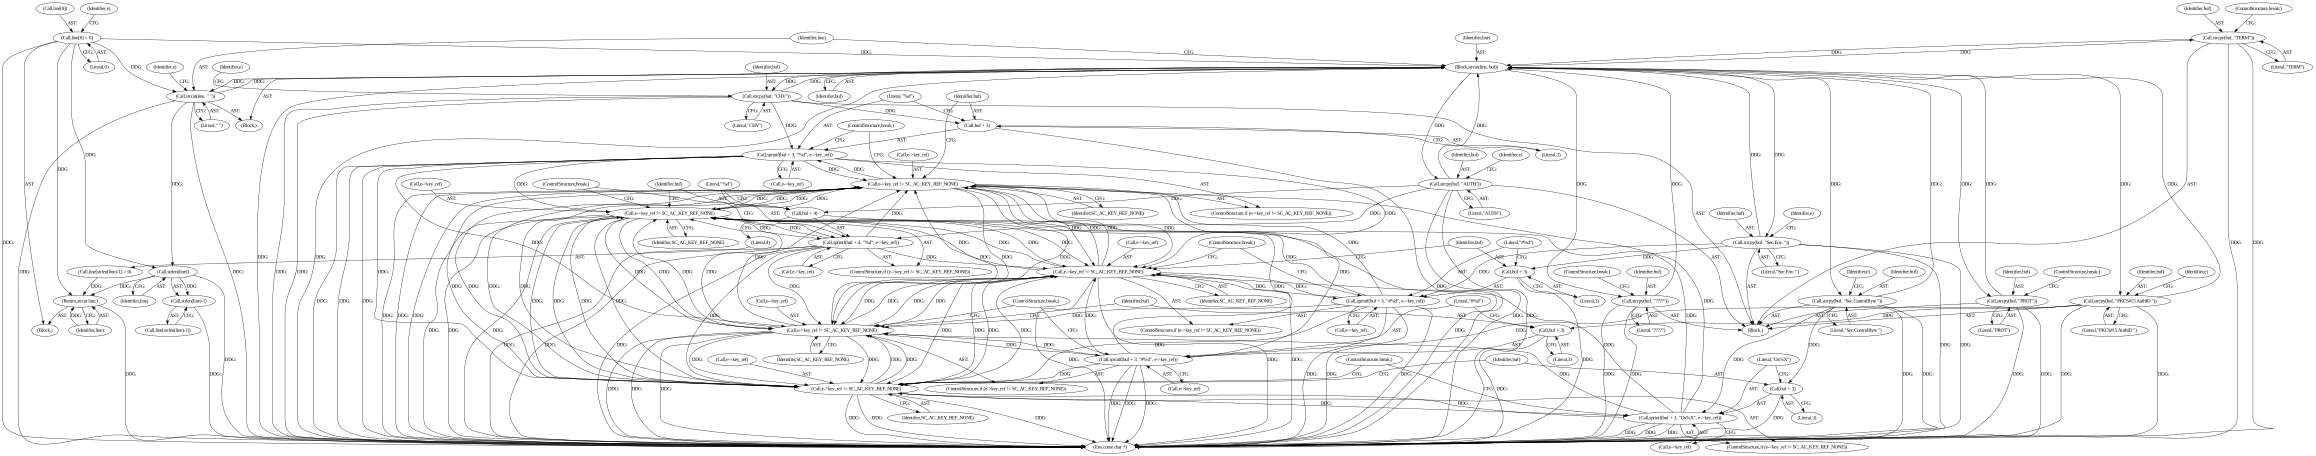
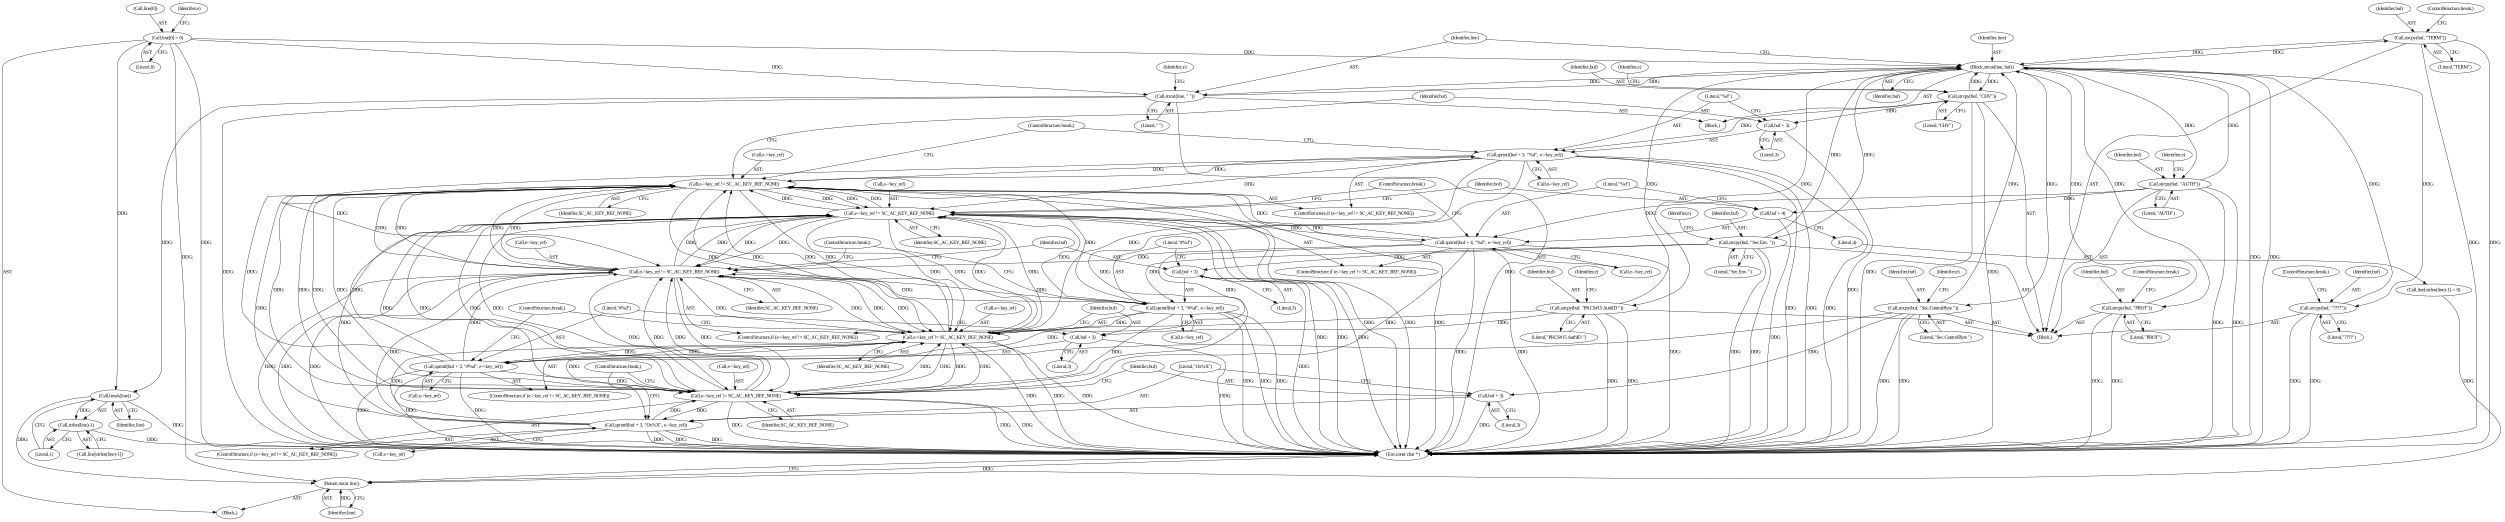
  digraph {
    fontname="Liberation Serif"
    node [fontname="Liberation Serif"]
    edge [fontname="Liberation Serif"]
    n1 [label="(Call,strcpy(buf, \"TERM\"))"]
    n2 [label="(Block,strcat(line, buf))"]
    n3 [label="(Literal,\"TERM\")"]
    n4 [label="(Block,)"]
    n5 [label="(Env,const char *)"]
    n6 [label="(Call,strcat(line, \" \"))"]
    n7 [label="(Call,strcpy(buf, \"CHV\"))"]
    n8 [label="(Call,strcpy(buf, \"Sec.ControlByte \"))"]
    n9 [label="(Call,strcpy(buf, \"Sec.Env. \"))"]
    n10 [label="(Call,strcpy(buf, \"AUTH\"))"]
    n11 [label="(Call,strcpy(buf, \"????\"))"]
    n12 [label="(Call,strcpy(buf, \"PKCS#15 AuthID \"))"]
    n13 [label="(Call,strcpy(buf, \"PROT\"))"]
    n14 [label="(Identifier,buf)"]
    n15 [label="(Block,)"]
    n16 [label="(Return,strcat line;)"]
-   n17 [label="(Call,strlen(line))"]
+   n17 [label="(Call,break(line))"]
    n18 [label="(Literal,\" \")"]
    n19 [label="(Call,sprintf(buf + 3, \"%d\", e->key_ref))"]
    n20 [label="(Call,buf + 3)"]
    n21 [label="(Literal,\"CHV\")"]
    n22 [label="(Call,sprintf(buf + 3, \"Ox%X\", e->key_ref))"]
    n23 [label="(Call,buf + 3)"]
    n24 [label="(Literal,\"Sec.ControlByte \")"]
    n25 [label="(Call,sprintf(buf + 3, \"#%d\", e->key_ref))"]
    n26 [label="(Call,buf + 3)"]
    n27 [label="(Literal,\"Sec.Env. \")"]
    n28 [label="(Call,sprintf(buf + 4, \"%d\", e->key_ref))"]
    n29 [label="(Call,buf + 4)"]
    n30 [label="(Literal,\"AUTH\")"]
    n31 [label="(Literal,\"????\")"]
    n32 [label="(Call,sprintf(buf + 3, \"#%d\", e->key_ref))"]
    n33 [label="(Call,buf + 3)"]
    n34 [label="(Literal,\"PKCS#15 AuthID \")"]
    n35 [label="(Literal,\"PROT\")"]
    n36 [label="(Call,line[0] = 0)"]
    n37 [label="(Block,)"]
    n38 [label="(Literal,0)"]
    n39 [label="(Call,strlen(line)-1)"]
    n40 [label="(Identifier,line)"]
    n41 [label="(Identifier,line)"]
    n42 [label="(Call,e->key_ref != SC_AC_KEY_REF_NONE)"]
    n43 [label="(Call,e->key_ref != SC_AC_KEY_REF_NONE)"]
    n44 [label="(Call,e->key_ref != SC_AC_KEY_REF_NONE)"]
    n45 [label="(Call,e->key_ref != SC_AC_KEY_REF_NONE)"]
    n46 [label="(Call,e->key_ref != SC_AC_KEY_REF_NONE)"]
    n47 [label="(Call,e->key_ref)"]
    n48 [label="(ControlStructure,if (e->key_ref != SC_AC_KEY_REF_NONE))"]
    n49 [label="(Literal,3)"]
    n50 [label="(ControlStructure,if (e->key_ref != SC_AC_KEY_REF_NONE))"]
    n51 [label="(Call,e->key_ref)"]
    n52 [label="(Literal,3)"]
    n53 [label="(ControlStructure,if (e->key_ref != SC_AC_KEY_REF_NONE))"]
    n54 [label="(Call,e->key_ref)"]
    n55 [label="(Literal,3)"]
    n56 [label="(ControlStructure,if (e->key_ref != SC_AC_KEY_REF_NONE))"]
    n57 [label="(Call,e->key_ref)"]
    n58 [label="(Literal,4)"]
    n59 [label="(ControlStructure,if (e->key_ref != SC_AC_KEY_REF_NONE))"]
    n60 [label="(Call,e->key_ref)"]
    n61 [label="(Literal,3)"]
    n62 [label="(Identifier,SC_AC_KEY_REF_NONE)"]
    n63 [label="(Identifier,SC_AC_KEY_REF_NONE)"]
    n64 [label="(Identifier,SC_AC_KEY_REF_NONE)"]
    n65 [label="(Identifier,SC_AC_KEY_REF_NONE)"]
    n66 [label="(Identifier,SC_AC_KEY_REF_NONE)"]
    n67 [label="(Call,line[strlen(line)-1] = 0)"]
    n68 [label="(Call,line[strlen(line)-1])"]
+   n69 [label="(Literal,1)"]
    n70 [label="(Identifier,buf)"]
    n71 [label="(Identifier,buf)"]
    n72 [label="(Literal,\"Ox%X\")"]
    n73 [label="(ControlStructure,break;)"]
    n74 [label="(Identifier,e)"]
    n75 [label="(Call,e->key_ref)"]
    n76 [label="(Identifier,buf)"]
    n77 [label="(Identifier,buf)"]
    n78 [label="(Identifier,e)"]
    n79 [label="(ControlStructure,break;)"]
    n80 [label="(Call,e->key_ref)"]
    n81 [label="(Identifier,line)"]
    n82 [label="(Identifier,buf)"]
    n83 [label="(ControlStructure,break;)"]
    n84 [label="(ControlStructure,break;)"]
    n85 [label="(Literal,\"#%d\")"]
    n86 [label="(Identifier,buf)"]
    n87 [label="(ControlStructure,break;)"]
    n88 [label="(Literal,\"%d\")"]
    n89 [label="(Identifier,buf)"]
    n90 [label="(Call,line[0])"]
    n91 [label="(Identifier,e)"]
    n92 [label="(Identifier,e)"]
    n93 [label="(Literal,\"%d\")"]
    n94 [label="(ControlStructure,break;)"]
    n95 [label="(Identifier,buf)"]
    n96 [label="(Identifier,buf)"]
    n97 [label="(Identifier,buf)"]
    n98 [label="(Identifier,buf)"]
    n99 [label="(Identifier,e)"]
    n100 [label="(ControlStructure,break;)"]
    n101 [label="(Identifier,e)"]
    n102 [label="(Call,e->key_ref)"]
    n103 [label="(Literal,\"#%d\")"]
    n104 [label="(Identifier,e)"]
    n105 [label="(ControlStructure,break;)"]
    n106 [label="(Call,e->key_ref)"]
    n107 [label="(Call,e->key_ref)"]
    n108 [label="(Identifier,line)"]
    n109 [label="(Identifier,buf)"]
    n110 [label="(Identifier,buf)"]
    n1 -> n2 [label="DDG: "]
    n1 -> n3 [label="CFG: "]
    n1 -> n4 [label="AST: "]
    n1 -> n5 [label="DDG: "]
    n1 -> n5 [label="DDG: "]
    n2 -> n1 [label="DDG: "]
    n2 -> n5 [label="DDG: "]
    n2 -> n5 [label="DDG: "]
    n2 -> n6 [label="DDG: "]
    n2 -> n7 [label="DDG: "]
    n2 -> n8 [label="DDG: "]
    n2 -> n9 [label="DDG: "]
    n2 -> n10 [label="DDG: "]
    n2 -> n11 [label="DDG: "]
    n2 -> n12 [label="DDG: "]
    n2 -> n13 [label="DDG: "]
    n2 -> n14 [label="CFG: "]
    n2 -> n15 [label="AST: "]
    n3 -> n1 [label="AST: "]
+   n5 -> n16 [label="CFG: "]
    n6 -> n2 [label="DDG: "]
    n6 -> n5 [label="DDG: "]
    n6 -> n5 [label="DDG: "]
    n6 -> n15 [label="AST: "]
    n6 -> n17 [label="DDG: "]
    n6 -> n18 [label="CFG: "]
    n7 -> n2 [label="DDG: "]
    n7 -> n4 [label="AST: "]
    n7 -> n5 [label="DDG: "]
    n7 -> n5 [label="DDG: "]
    n7 -> n19 [label="DDG: "]
    n7 -> n20 [label="DDG: "]
    n7 -> n21 [label="CFG: "]
    n8 -> n2 [label="DDG: "]
    n8 -> n4 [label="AST: "]
    n8 -> n5 [label="DDG: "]
    n8 -> n5 [label="DDG: "]
    n8 -> n22 [label="DDG: "]
    n8 -> n23 [label="DDG: "]
    n8 -> n24 [label="CFG: "]
    n9 -> n2 [label="DDG: "]
    n9 -> n4 [label="AST: "]
    n9 -> n5 [label="DDG: "]
    n9 -> n5 [label="DDG: "]
    n9 -> n25 [label="DDG: "]
    n9 -> n26 [label="DDG: "]
    n9 -> n27 [label="CFG: "]
    n10 -> n2 [label="DDG: "]
    n10 -> n4 [label="AST: "]
    n10 -> n5 [label="DDG: "]
    n10 -> n5 [label="DDG: "]
    n10 -> n28 [label="DDG: "]
    n10 -> n29 [label="DDG: "]
    n10 -> n30 [label="CFG: "]
    n11 -> n2 [label="DDG: "]
    n11 -> n4 [label="AST: "]
    n11 -> n5 [label="DDG: "]
    n11 -> n5 [label="DDG: "]
    n11 -> n31 [label="CFG: "]
    n12 -> n2 [label="DDG: "]
    n12 -> n4 [label="AST: "]
    n12 -> n5 [label="DDG: "]
    n12 -> n5 [label="DDG: "]
    n12 -> n32 [label="DDG: "]
    n12 -> n33 [label="DDG: "]
    n12 -> n34 [label="CFG: "]
    n13 -> n2 [label="DDG: "]
    n13 -> n4 [label="AST: "]
    n13 -> n5 [label="DDG: "]
    n13 -> n5 [label="DDG: "]
    n13 -> n35 [label="CFG: "]
    n14 -> n2 [label="AST: "]
    n16 -> n5 [label="DDG: "]
    n16 -> n37 [label="AST: "]
    n16 -> n41 [label="CFG: "]
    n17 -> n5 [label="DDG: "]
    n17 -> n16 [label="DDG: "]
    n17 -> n39 [label="AST: "]
    n17 -> n39 [label="DDG: "]
    n17 -> n40 [label="CFG: "]
    n18 -> n6 [label="AST: "]
    n19 -> n5 [label="DDG: "]
    n19 -> n5 [label="DDG: "]
    n19 -> n5 [label="DDG: "]
    n19 -> n42 [label="DDG: "]
    n19 -> n43 [label="DDG: "]
    n19 -> n44 [label="DDG: "]
    n19 -> n45 [label="DDG: "]
    n19 -> n46 [label="DDG: "]
    n19 -> n47 [label="CFG: "]
    n19 -> n48 [label="AST: "]
    n20 -> n5 [label="DDG: "]
    n20 -> n19 [label="AST: "]
    n20 -> n49 [label="CFG: "]
    n21 -> n7 [label="AST: "]
    n22 -> n5 [label="DDG: "]
    n22 -> n5 [label="DDG: "]
    n22 -> n5 [label="DDG: "]
    n22 -> n42 [label="DDG: "]
    n22 -> n43 [label="DDG: "]
    n22 -> n44 [label="DDG: "]
    n22 -> n45 [label="DDG: "]
    n22 -> n46 [label="DDG: "]
    n22 -> n50 [label="AST: "]
    n22 -> n51 [label="CFG: "]
    n23 -> n5 [label="DDG: "]
    n23 -> n22 [label="AST: "]
    n23 -> n52 [label="CFG: "]
    n24 -> n8 [label="AST: "]
    n25 -> n5 [label="DDG: "]
    n25 -> n5 [label="DDG: "]
    n25 -> n5 [label="DDG: "]
    n25 -> n42 [label="DDG: "]
    n25 -> n43 [label="DDG: "]
    n25 -> n44 [label="DDG: "]
    n25 -> n45 [label="DDG: "]
    n25 -> n46 [label="DDG: "]
    n25 -> n53 [label="AST: "]
    n25 -> n54 [label="CFG: "]
    n26 -> n5 [label="DDG: "]
    n26 -> n25 [label="AST: "]
    n26 -> n55 [label="CFG: "]
    n27 -> n9 [label="AST: "]
    n28 -> n5 [label="DDG: "]
    n28 -> n5 [label="DDG: "]
    n28 -> n5 [label="DDG: "]
    n28 -> n42 [label="DDG: "]
    n28 -> n43 [label="DDG: "]
    n28 -> n44 [label="DDG: "]
    n28 -> n45 [label="DDG: "]
    n28 -> n46 [label="DDG: "]
    n28 -> n56 [label="AST: "]
    n28 -> n57 [label="CFG: "]
    n29 -> n5 [label="DDG: "]
    n29 -> n28 [label="AST: "]
    n29 -> n58 [label="CFG: "]
    n30 -> n10 [label="AST: "]
    n31 -> n11 [label="AST: "]
    n32 -> n5 [label="DDG: "]
    n32 -> n5 [label="DDG: "]
    n32 -> n5 [label="DDG: "]
    n32 -> n42 [label="DDG: "]
    n32 -> n43 [label="DDG: "]
    n32 -> n44 [label="DDG: "]
    n32 -> n45 [label="DDG: "]
    n32 -> n46 [label="DDG: "]
    n32 -> n59 [label="AST: "]
    n32 -> n60 [label="CFG: "]
    n33 -> n5 [label="DDG: "]
    n33 -> n32 [label="AST: "]
    n33 -> n61 [label="CFG: "]
    n34 -> n12 [label="AST: "]
    n35 -> n13 [label="AST: "]
    n36 -> n2 [label="DDG: "]
    n36 -> n5 [label="DDG: "]
    n36 -> n6 [label="DDG: "]
    n36 -> n16 [label="DDG: "]
    n36 -> n17 [label="DDG: "]
    n36 -> n37 [label="AST: "]
    n36 -> n38 [label="CFG: "]
    n38 -> n36 [label="AST: "]
    n39 -> n5 [label="DDG: "]
    n39 -> n68 [label="AST: "]
+   n39 -> n69 [label="CFG: "]
    n40 -> n17 [label="AST: "]
    n41 -> n16 [label="AST: "]
    n41 -> n16 [label="DDG: "]
    n42 -> n5 [label="DDG: "]
    n42 -> n5 [label="DDG: "]
    n42 -> n5 [label="DDG: "]
    n42 -> n19 [label="DDG: "]
    n42 -> n43 [label="DDG: "]
    n42 -> n43 [label="DDG: "]
    n42 -> n44 [label="DDG: "]
    n42 -> n44 [label="DDG: "]
    n42 -> n45 [label="DDG: "]
    n42 -> n45 [label="DDG: "]
    n42 -> n46 [label="DDG: "]
    n42 -> n46 [label="DDG: "]
    n42 -> n48 [label="AST: "]
    n42 -> n62 [label="CFG: "]
    n43 -> n5 [label="DDG: "]
    n43 -> n5 [label="DDG: "]
    n43 -> n5 [label="DDG: "]
    n43 -> n28 [label="DDG: "]
    n43 -> n42 [label="DDG: "]
    n43 -> n42 [label="DDG: "]
    n43 -> n44 [label="DDG: "]
    n43 -> n44 [label="DDG: "]
    n43 -> n45 [label="DDG: "]
    n43 -> n45 [label="DDG: "]
    n43 -> n46 [label="DDG: "]
    n43 -> n46 [label="DDG: "]
    n43 -> n56 [label="AST: "]
    n43 -> n63 [label="CFG: "]
    n44 -> n5 [label="DDG: "]
    n44 -> n5 [label="DDG: "]
    n44 -> n5 [label="DDG: "]
    n44 -> n25 [label="DDG: "]
    n44 -> n42 [label="DDG: "]
    n44 -> n42 [label="DDG: "]
    n44 -> n43 [label="DDG: "]
    n44 -> n43 [label="DDG: "]
    n44 -> n45 [label="DDG: "]
    n44 -> n45 [label="DDG: "]
    n44 -> n46 [label="DDG: "]
    n44 -> n46 [label="DDG: "]
    n44 -> n53 [label="AST: "]
    n44 -> n64 [label="CFG: "]
    n45 -> n5 [label="DDG: "]
    n45 -> n5 [label="DDG: "]
    n45 -> n5 [label="DDG: "]
    n45 -> n22 [label="DDG: "]
    n45 -> n42 [label="DDG: "]
    n45 -> n42 [label="DDG: "]
    n45 -> n43 [label="DDG: "]
    n45 -> n43 [label="DDG: "]
    n45 -> n44 [label="DDG: "]
    n45 -> n44 [label="DDG: "]
    n45 -> n46 [label="DDG: "]
    n45 -> n46 [label="DDG: "]
    n45 -> n50 [label="AST: "]
    n45 -> n65 [label="CFG: "]
    n46 -> n5 [label="DDG: "]
    n46 -> n5 [label="DDG: "]
    n46 -> n5 [label="DDG: "]
    n46 -> n32 [label="DDG: "]
    n46 -> n42 [label="DDG: "]
    n46 -> n42 [label="DDG: "]
    n46 -> n43 [label="DDG: "]
    n46 -> n43 [label="DDG: "]
    n46 -> n44 [label="DDG: "]
    n46 -> n44 [label="DDG: "]
    n46 -> n45 [label="DDG: "]
    n46 -> n45 [label="DDG: "]
    n46 -> n59 [label="AST: "]
    n46 -> n66 [label="CFG: "]
    n47 -> n19 [label="AST: "]
    n49 -> n20 [label="AST: "]
    n51 -> n22 [label="AST: "]
    n52 -> n23 [label="AST: "]
    n54 -> n25 [label="AST: "]
    n55 -> n26 [label="AST: "]
    n57 -> n28 [label="AST: "]
    n58 -> n67 [label="AST: "]
    n60 -> n32 [label="AST: "]
    n61 -> n33 [label="AST: "]
    n62 -> n42 [label="AST: "]
    n63 -> n43 [label="AST: "]
    n64 -> n44 [label="AST: "]
    n65 -> n45 [label="AST: "]
    n66 -> n46 [label="AST: "]
    n67 -> n16 [label="DDG: "]
    n68 -> n39 [label="CFG: "]
+   n69 -> n17 [label="CFG: "]
+   n69 -> n39 [label="AST: "]
    n70 -> n13 [label="AST: "]
    n71 -> n23 [label="AST: "]
    n71 -> n45 [label="CFG: "]
    n72 -> n22 [label="AST: "]
    n72 -> n23 [label="CFG: "]
    n73 -> n13 [label="CFG: "]
    n74 -> n8 [label="CFG: "]
    n75 -> n44 [label="AST: "]
    n76 -> n33 [label="AST: "]
    n76 -> n46 [label="CFG: "]
    n77 -> n8 [label="AST: "]
    n78 -> n9 [label="CFG: "]
    n79 -> n28 [label="CFG: "]
    n79 -> n43 [label="CFG: "]
    n80 -> n42 [label="AST: "]
    n81 -> n2 [label="AST: "]
    n82 -> n1 [label="AST: "]
    n83 -> n32 [label="CFG: "]
    n83 -> n46 [label="CFG: "]
    n84 -> n11 [label="CFG: "]
    n85 -> n32 [label="AST: "]
    n85 -> n33 [label="CFG: "]
    n86 -> n10 [label="AST: "]
    n87 -> n19 [label="CFG: "]
    n87 -> n42 [label="CFG: "]
    n88 -> n28 [label="AST: "]
    n88 -> n29 [label="CFG: "]
    n89 -> n26 [label="AST: "]
    n89 -> n44 [label="CFG: "]
    n90 -> n36 [label="AST: "]
    n91 -> n6 [label="CFG: "]
    n92 -> n36 [label="CFG: "]
    n93 -> n19 [label="AST: "]
    n93 -> n20 [label="CFG: "]
    n94 -> n25 [label="CFG: "]
    n94 -> n44 [label="CFG: "]
    n95 -> n7 [label="AST: "]
    n96 -> n29 [label="AST: "]
    n96 -> n43 [label="CFG: "]
    n97 -> n9 [label="AST: "]
    n98 -> n12 [label="AST: "]
    n99 -> n10 [label="CFG: "]
    n100 -> n22 [label="CFG: "]
    n100 -> n45 [label="CFG: "]
    n101 -> n7 [label="CFG: "]
    n102 -> n43 [label="AST: "]
    n103 -> n25 [label="AST: "]
    n103 -> n26 [label="CFG: "]
    n104 -> n12 [label="CFG: "]
    n105 -> n1 [label="CFG: "]
    n106 -> n45 [label="AST: "]
    n107 -> n46 [label="AST: "]
    n108 -> n2 [label="CFG: "]
    n108 -> n6 [label="AST: "]
    n109 -> n11 [label="AST: "]
    n110 -> n20 [label="AST: "]
    n110 -> n42 [label="CFG: "]
  }
